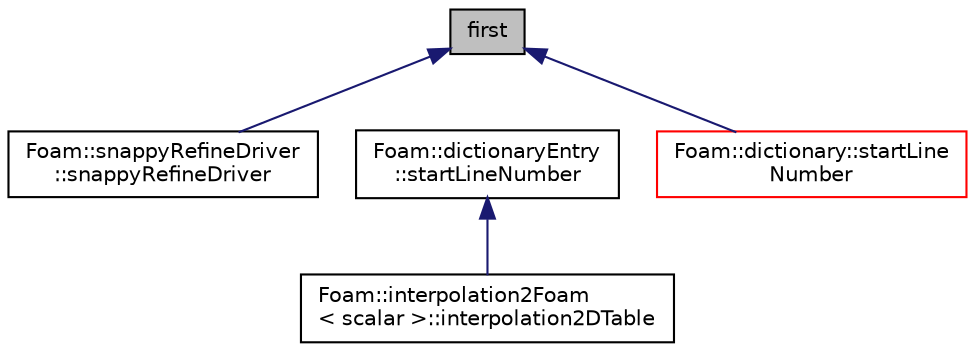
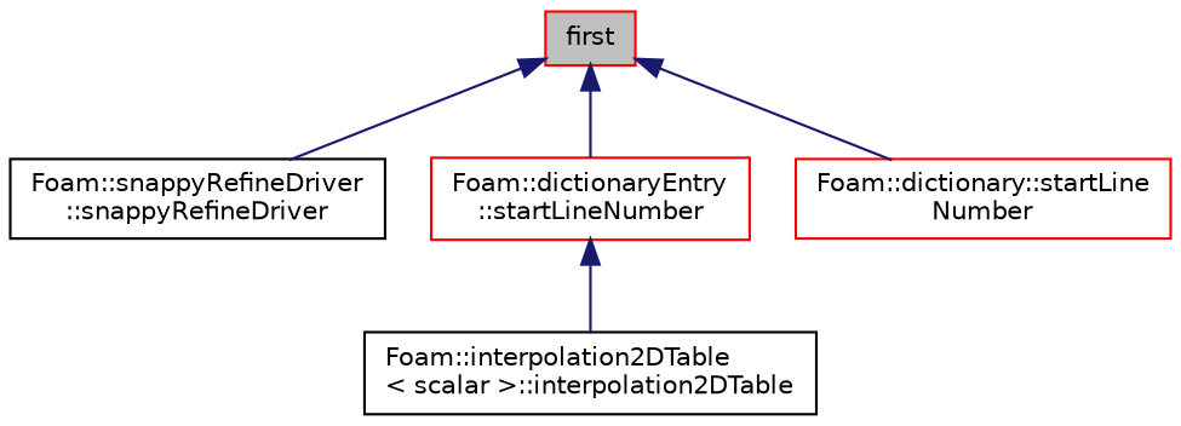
  digraph {
    rankdir=TB
    node [color=black fontname=Helvetica fontsize=10 shape=record]
    edge [color=midnightblue dir=back fontname=Helvetica fontsize=10 labelfontname=Helvetica labelfontsize=10 style=solid]
-   n1 [fillcolor=grey75 fontcolor=black height=0.2 label=first style=filled width=0.4]
+   n1 [color=red fillcolor=grey75 fontcolor=black height=0.2 label=first style=filled width=0.4]
    n2 [height=0.2 label="Foam::snappyRefineDriver\l::snappyRefineDriver" width=0.4]
-   n3 [height=0.2 label="Foam::dictionaryEntry\l::startLineNumber" width=0.4]
+   n3 [color=red height=0.2 label="Foam::dictionaryEntry\l::startLineNumber" width=0.4]
    n4 [color=red height=0.2 label="Foam::dictionary::startLine\lNumber" width=0.4]
-   n5 [height=0.2 label="Foam::interpolation2Foam\l\< scalar \>::interpolation2DTable" width=0.4]
+   n5 [height=0.2 label="Foam::interpolation2DTable\l\< scalar \>::interpolation2DTable" width=0.4]
    n1 -> n2
+   n1 -> n3
    n1 -> n4
    n3 -> n5
  }
